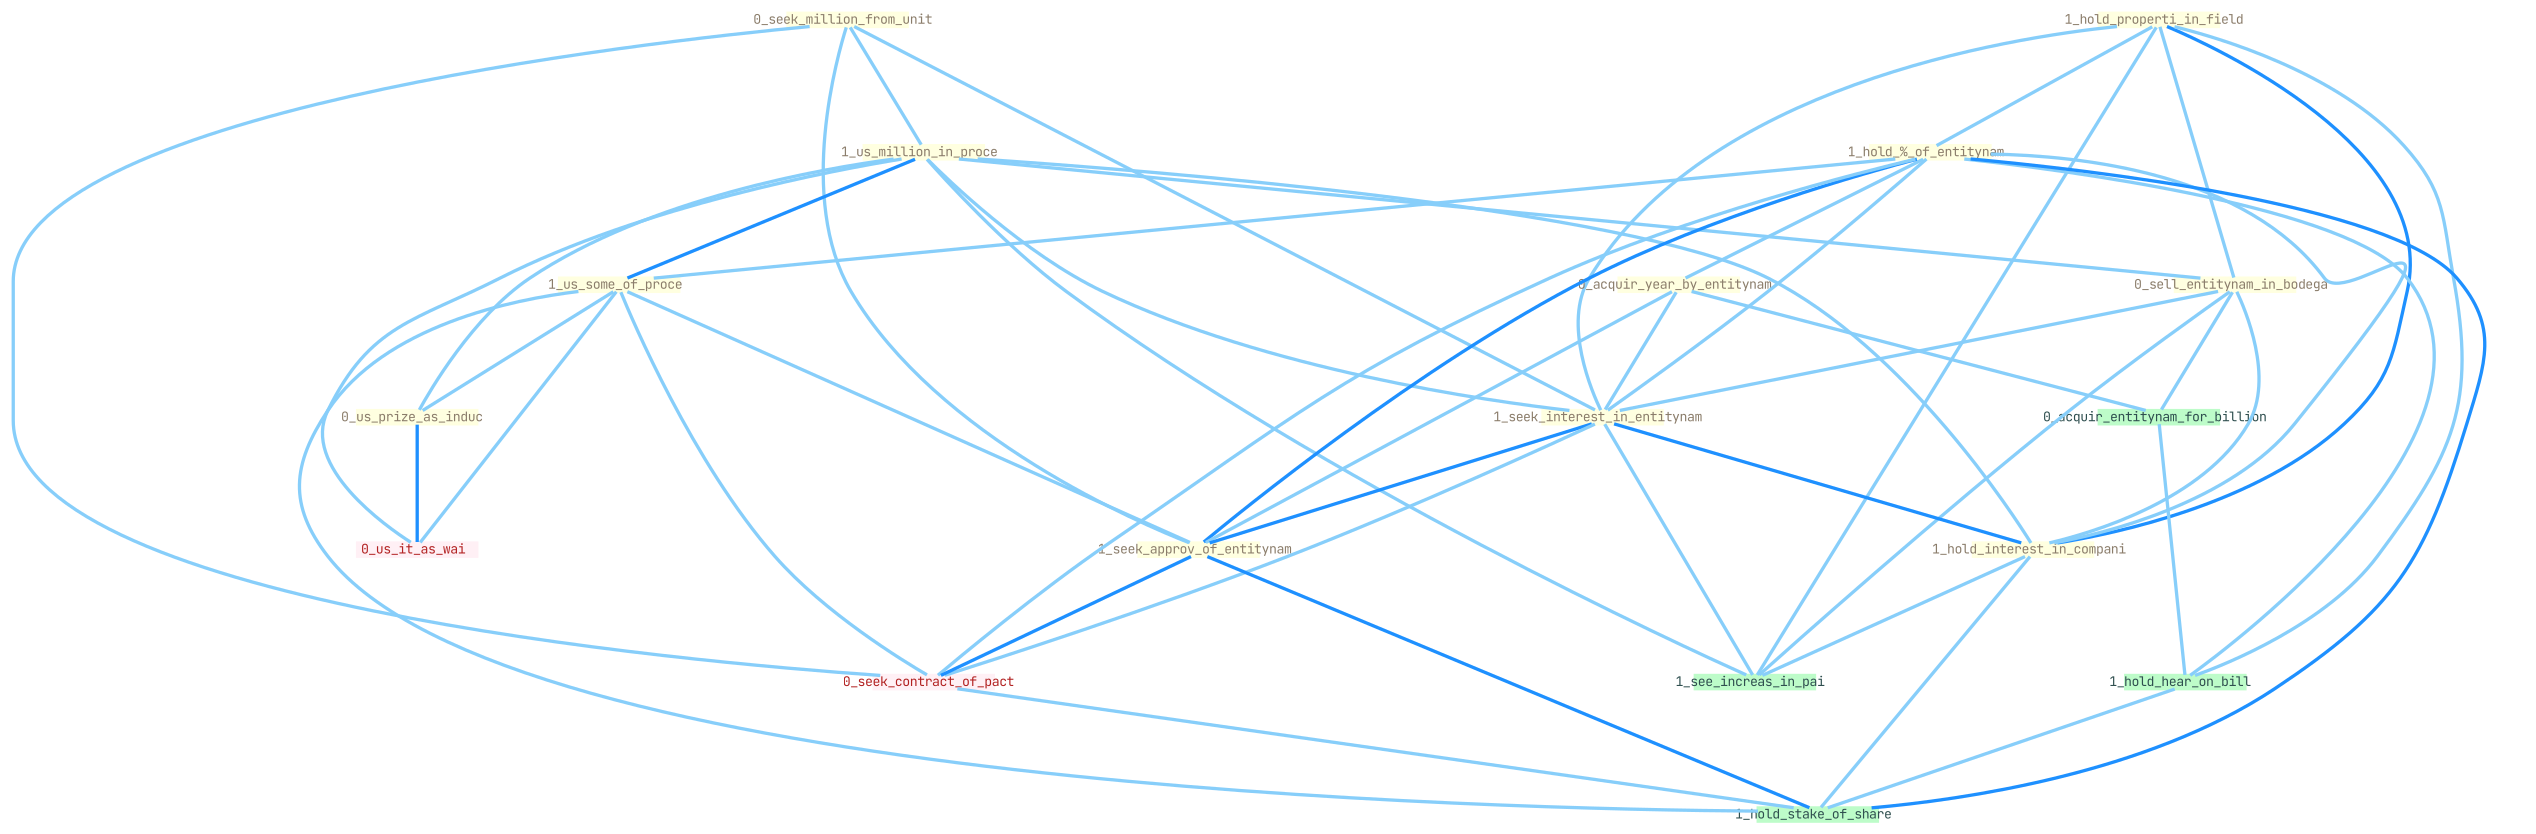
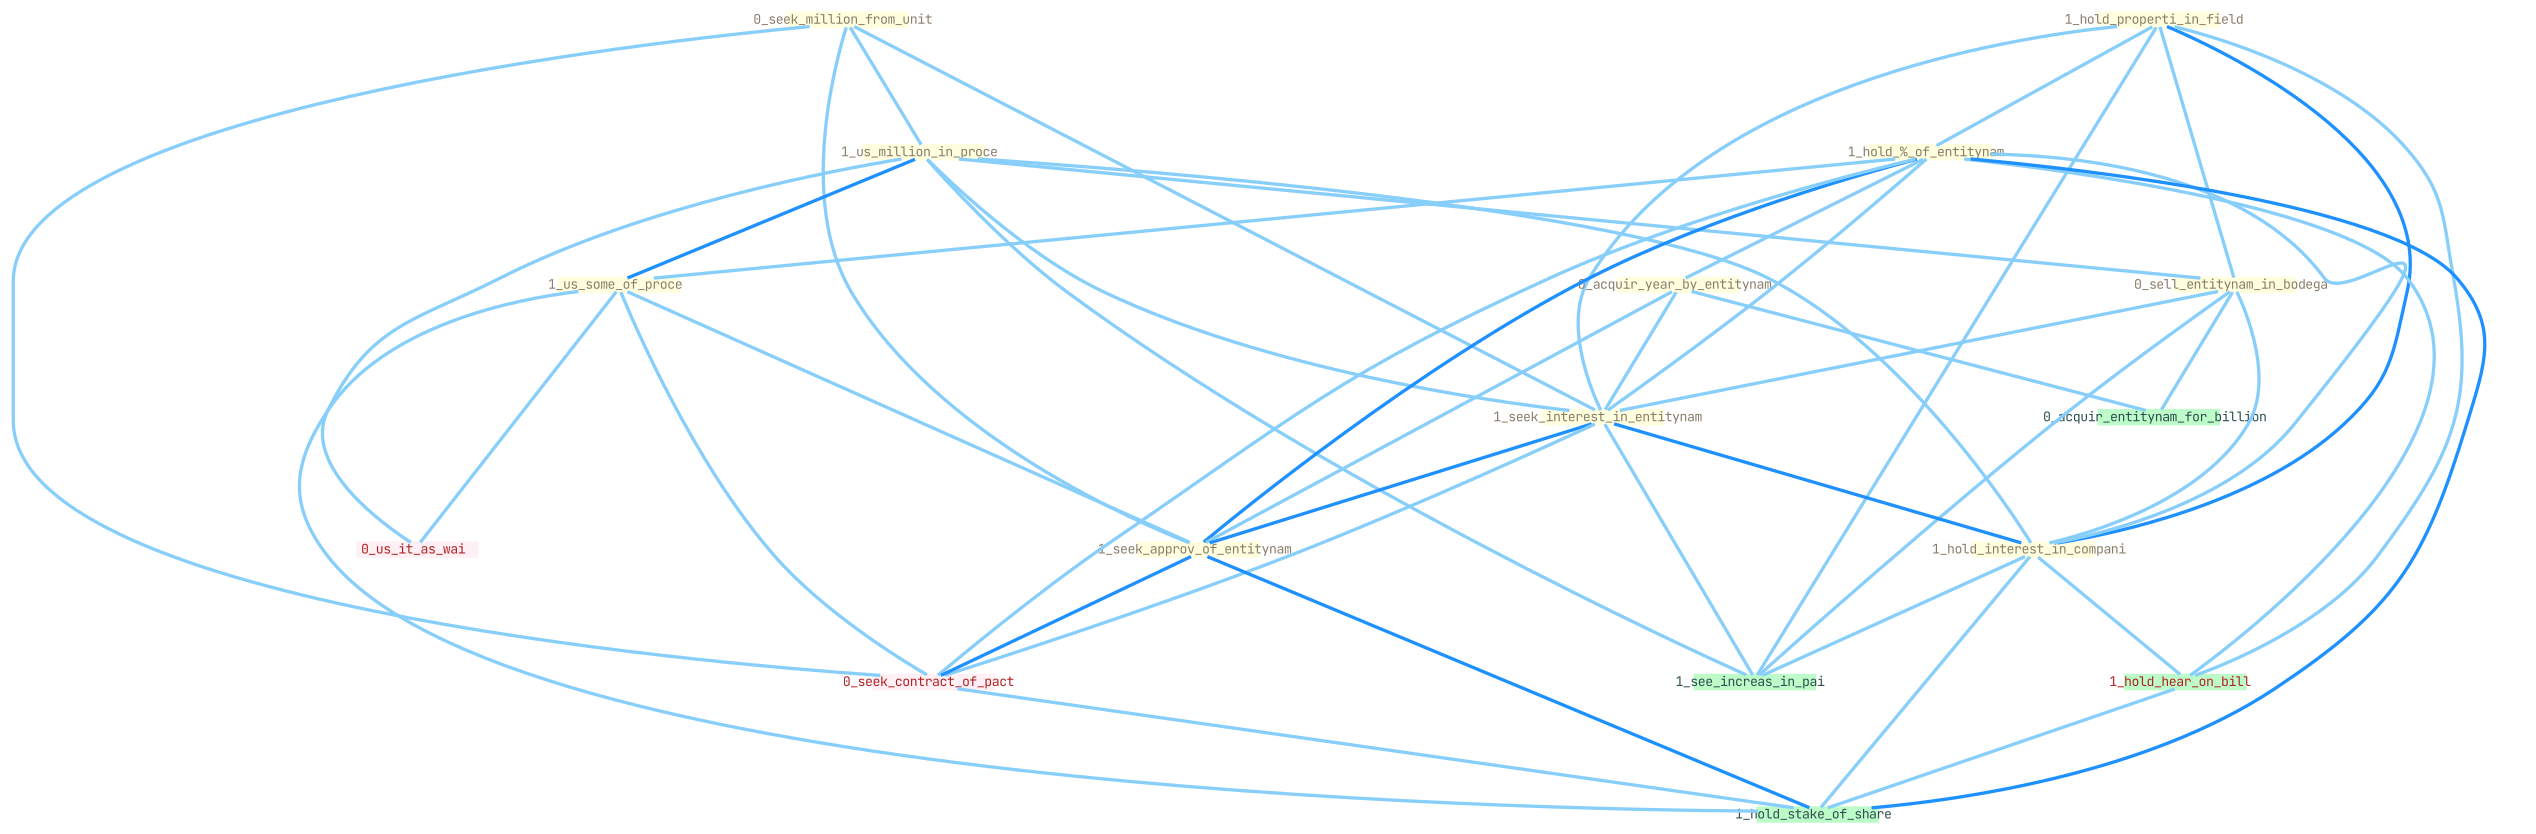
  graph {
    fontname="JetBrains Mono"
    node [color="#ffffe0" fixedsize=true fontcolor="#8b7d6b" fontname="JetBrains Mono" fontsize=4 shape=polygon style=filled]
    edge [color="#87cefa" fontname="JetBrains Mono" w=1]
    "0_seek_million_from_unit " [height=.06 width=.5]
    "1_hold_properti_in_field " [height=.06 width=.5]
    "1_us_million_in_proce " [height=.06 width=.5]
    "1_hold_%_of_entitynam " [height=.06 width=.5]
    "0_acquir_year_by_entitynam " [height=.06 width=.5]
    "0_sell_entitynam_in_bodega " [height=.06 width=.5]
    "1_us_some_of_proce " [height=.06 width=.5]
    "1_seek_interest_in_entitynam " [height=.06 width=.5]
    "1_seek_approv_of_entitynam " [height=.06 width=.5]
    "1_hold_interest_in_compani " [height=.06 width=.5]
-   "0_us_prize_as_induc " [height=.06 width=.5]
    "0_seek_contract_of_pact " [color="#fff0f5" fontcolor="#b22222" height=.06 width=.5]
    "0_us_it_as_wai " [color="#fff0f5" fontcolor="#b22222" height=.06 width=.5]
    "1_see_increas_in_pai " [color="#BDFCC9" fontcolor="#2f4f4f" height=.06 width=.5]
-   "1_hold_hear_on_bill " [color="#BDFCC9" fontcolor="#2f4f4f" height=.06 width=.5]
+   "1_hold_hear_on_bill " [color="#BDFCC9" fontcolor="#b22222" height=.06 width=.5]
    "1_hold_stake_of_share " [color="#BDFCC9" fontcolor="#2f4f4f" height=.06 width=.5]
    "0_acquir_entitynam_for_billion " [color="#BDFCC9" fontcolor="#2f4f4f" height=.06 width=.5]
    subgraph sub_1 {
      "0_seek_million_from_unit "
      "1_hold_properti_in_field "
      "1_us_million_in_proce "
      "1_hold_%_of_entitynam "
      "0_acquir_year_by_entitynam "
      "0_sell_entitynam_in_bodega "
      "1_us_some_of_proce "
      "1_seek_interest_in_entitynam "
      "1_seek_approv_of_entitynam "
      "1_hold_interest_in_compani "
-     "0_us_prize_as_induc "
    }
    subgraph sub_2 {
      "0_seek_contract_of_pact "
      "0_us_it_as_wai "
    }
    "0_seek_million_from_unit " -- "1_us_million_in_proce "
    "0_seek_million_from_unit " -- "1_seek_interest_in_entitynam "
    "0_seek_million_from_unit " -- "1_seek_approv_of_entitynam "
    "0_seek_million_from_unit " -- "0_seek_contract_of_pact "
    "1_hold_properti_in_field " -- "1_hold_%_of_entitynam "
    "1_hold_properti_in_field " -- "0_sell_entitynam_in_bodega "
    "1_hold_properti_in_field " -- "1_seek_interest_in_entitynam "
    "1_hold_properti_in_field " -- "1_hold_interest_in_compani " [color="#1e90ff" w=2]
    "1_hold_properti_in_field " -- "1_see_increas_in_pai "
    "1_hold_properti_in_field " -- "1_hold_hear_on_bill "
    "1_us_million_in_proce " -- "0_sell_entitynam_in_bodega "
    "1_us_million_in_proce " -- "1_us_some_of_proce " [color="#1e90ff" w=2]
    "1_us_million_in_proce " -- "1_seek_interest_in_entitynam "
    "1_us_million_in_proce " -- "1_hold_interest_in_compani "
-   "1_us_million_in_proce " -- "0_us_prize_as_induc "
    "1_us_million_in_proce " -- "0_us_it_as_wai "
    "1_us_million_in_proce " -- "1_see_increas_in_pai "
    "1_hold_%_of_entitynam " -- "0_acquir_year_by_entitynam "
    "1_hold_%_of_entitynam " -- "1_us_some_of_proce "
    "1_hold_%_of_entitynam " -- "1_seek_interest_in_entitynam "
    "1_hold_%_of_entitynam " -- "1_seek_approv_of_entitynam " [color="#1e90ff" w=2]
    "1_hold_%_of_entitynam " -- "1_hold_interest_in_compani "
    "1_hold_%_of_entitynam " -- "0_seek_contract_of_pact "
    "1_hold_%_of_entitynam " -- "1_hold_hear_on_bill "
    "1_hold_%_of_entitynam " -- "1_hold_stake_of_share " [color="#1e90ff" w=2]
    "0_acquir_year_by_entitynam " -- "1_seek_interest_in_entitynam "
    "0_acquir_year_by_entitynam " -- "1_seek_approv_of_entitynam "
    "0_acquir_year_by_entitynam " -- "0_acquir_entitynam_for_billion "
    "0_sell_entitynam_in_bodega " -- "1_seek_interest_in_entitynam "
    "0_sell_entitynam_in_bodega " -- "1_hold_interest_in_compani "
    "0_sell_entitynam_in_bodega " -- "1_see_increas_in_pai "
    "0_sell_entitynam_in_bodega " -- "0_acquir_entitynam_for_billion "
    "1_us_some_of_proce " -- "1_seek_approv_of_entitynam "
-   "1_us_some_of_proce " -- "0_us_prize_as_induc "
    "1_us_some_of_proce " -- "0_seek_contract_of_pact "
    "1_us_some_of_proce " -- "0_us_it_as_wai "
    "1_us_some_of_proce " -- "1_hold_stake_of_share "
    "1_seek_interest_in_entitynam " -- "1_seek_approv_of_entitynam " [color="#1e90ff" w=2]
    "1_seek_interest_in_entitynam " -- "1_hold_interest_in_compani " [color="#1e90ff" w=2]
    "1_seek_interest_in_entitynam " -- "0_seek_contract_of_pact "
    "1_seek_interest_in_entitynam " -- "1_see_increas_in_pai "
    "1_seek_approv_of_entitynam " -- "0_seek_contract_of_pact " [color="#1e90ff" w=2]
    "1_seek_approv_of_entitynam " -- "1_hold_stake_of_share " [color="#1e90ff"]
    "1_hold_interest_in_compani " -- "1_see_increas_in_pai "
-   "0_acquir_entitynam_for_billion " -- "1_hold_hear_on_bill "
+   "1_hold_interest_in_compani " -- "1_hold_hear_on_bill "
    "1_hold_interest_in_compani " -- "1_hold_stake_of_share "
-   "0_us_prize_as_induc " -- "0_us_it_as_wai " [color="#1e90ff" w=2]
    "0_seek_contract_of_pact " -- "1_hold_stake_of_share "
    "1_hold_hear_on_bill " -- "1_hold_stake_of_share "
  }
